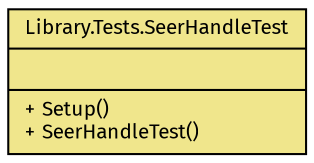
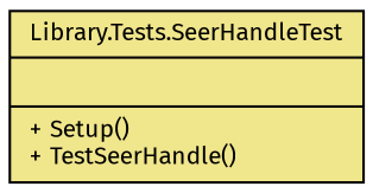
  digraph {
    fontname="Fira Sans"
-   n1 [color=black fillcolor=khaki fontcolor=black fontname="Fira Sans" fontsize=10 height=0.2 label="{Library.Tests.SeerHandleTest\n||+ Setup()\l+ SeerHandleTest()\l}" shape=record style=filled width=0.4]
+   n1 [color=black fillcolor=khaki fontcolor=black fontname="Fira Sans" fontsize=10 height=0.2 label="{Library.Tests.SeerHandleTest\n||+ Setup()\l+ TestSeerHandle()\l}" shape=record style=filled width=0.4]
  }
